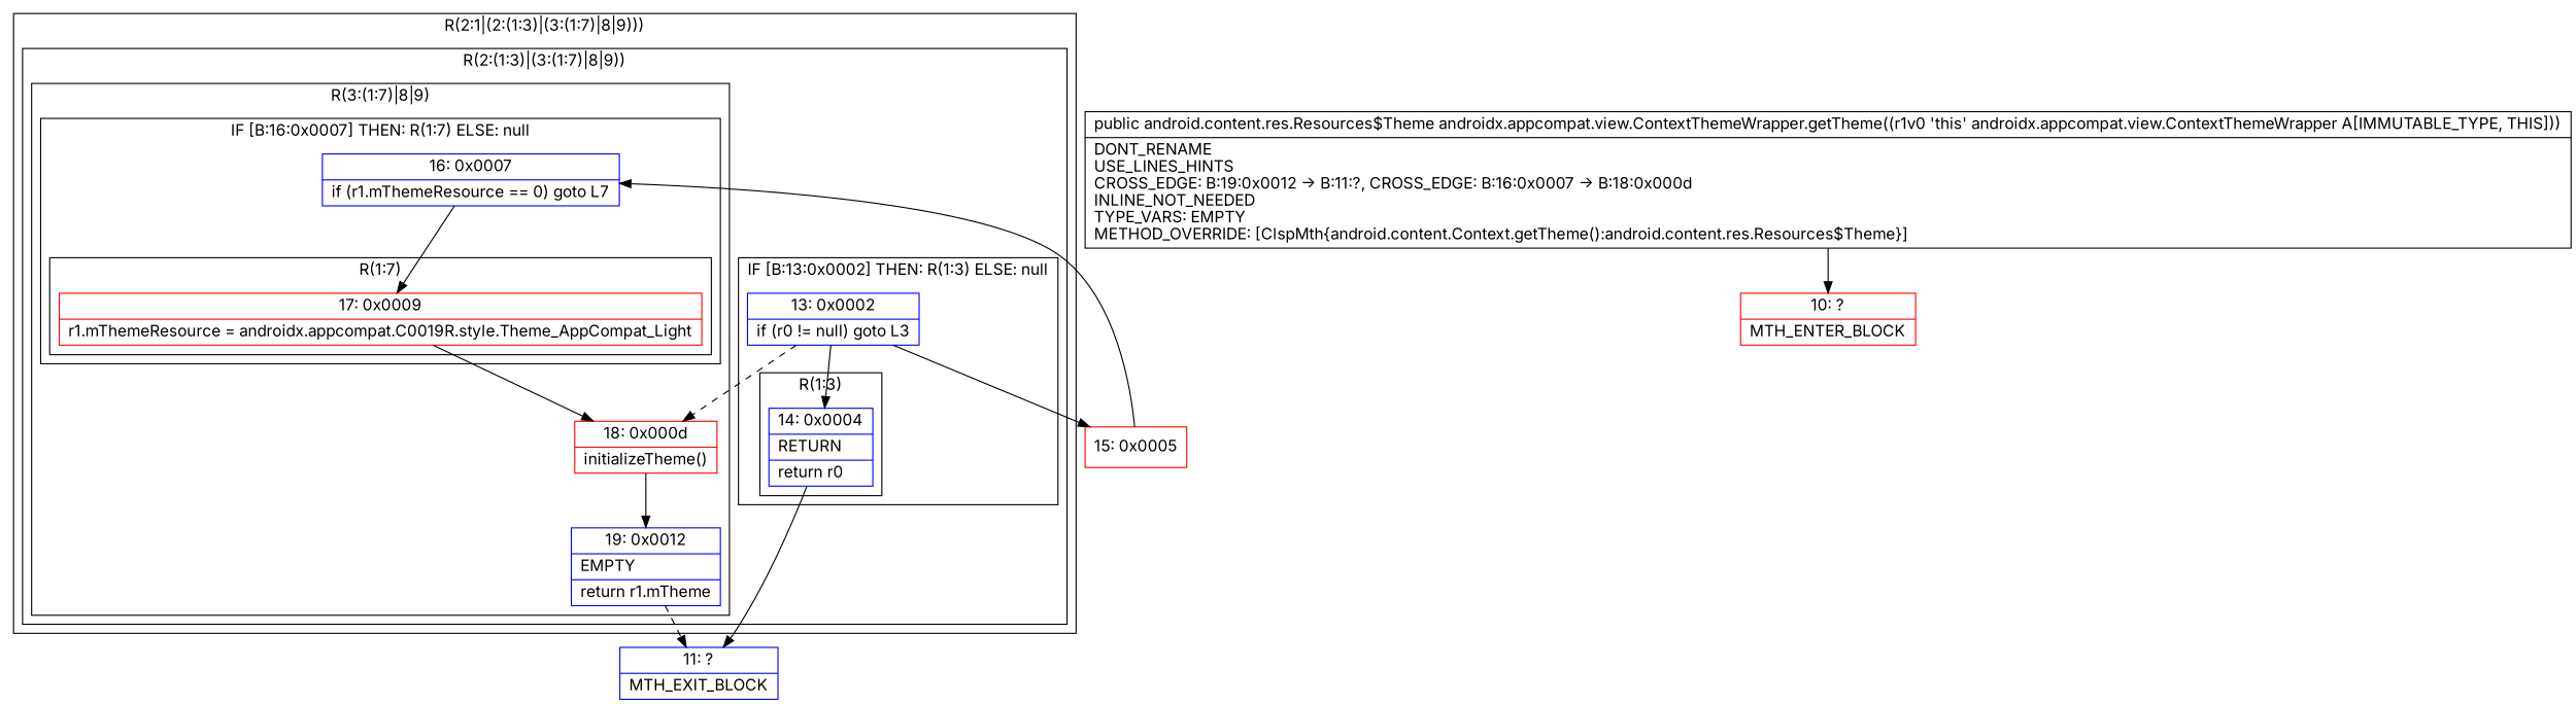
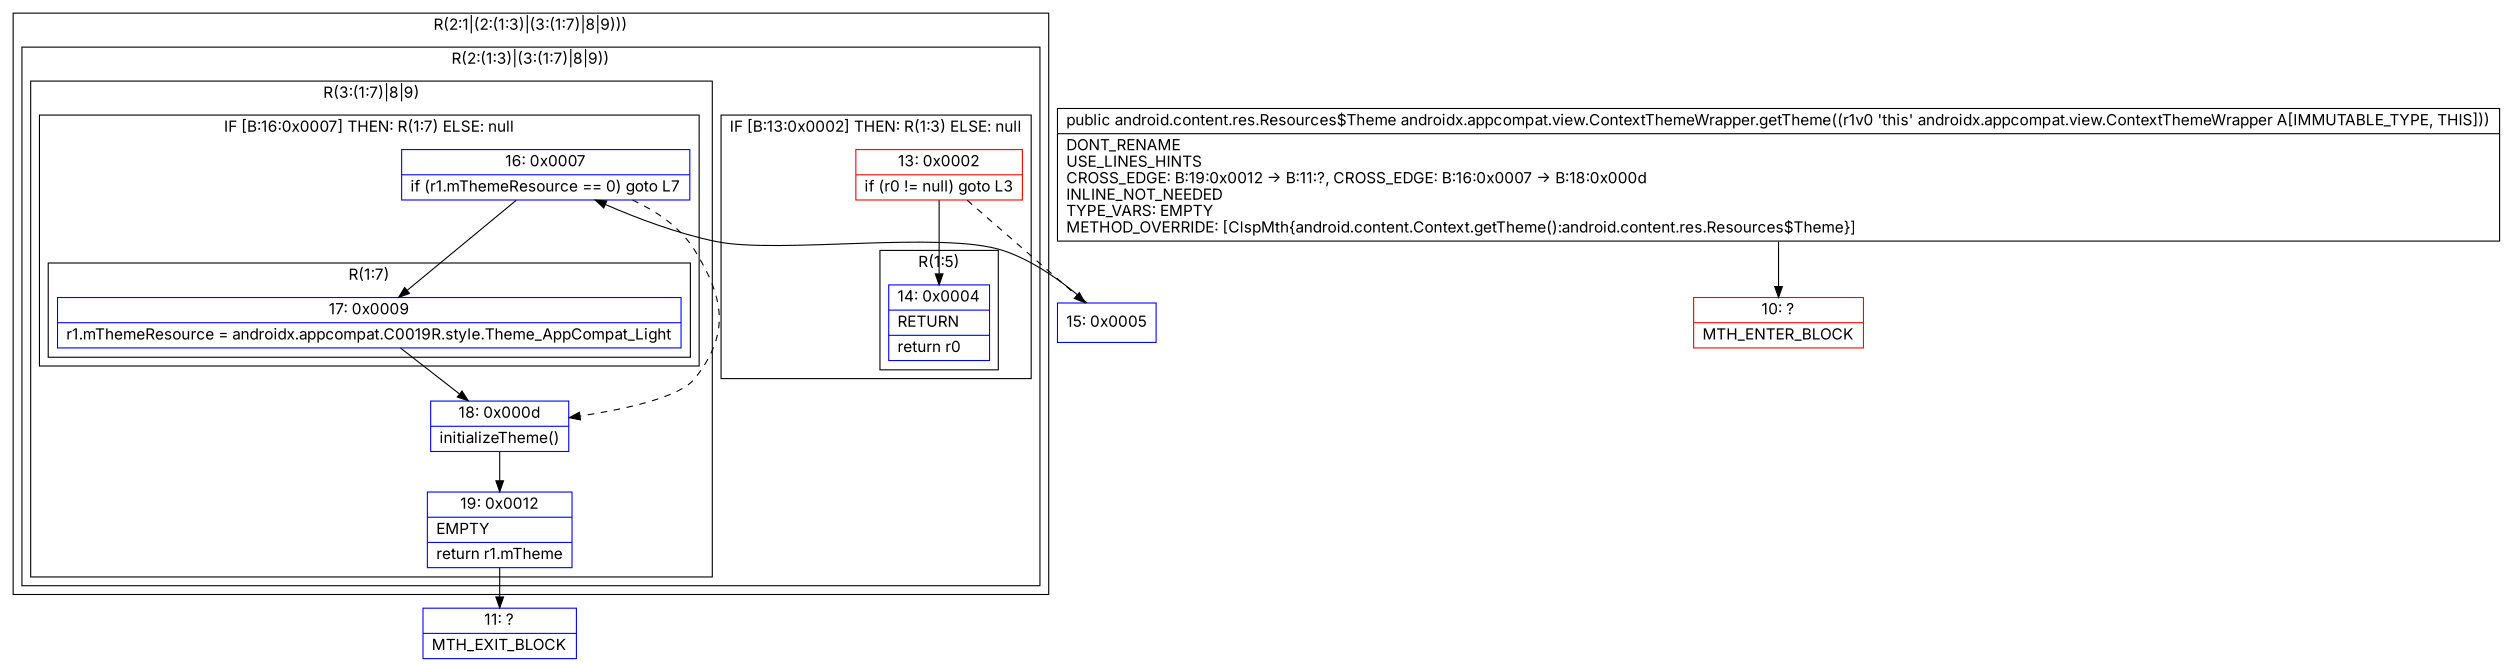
  digraph {
    fontname=Inter
    node [color=blue fontname=Inter shape=record]
    edge [fontname=Inter]
    n1 [label="{14\:\ 0x0004|RETURN\l|return r0\l}"]
-   n2 [label="{13\:\ 0x0002|if (r0 != null) goto L3\l}"]
-   n3 [color=red label="{17\:\ 0x0009|r1.mThemeResource = androidx.appcompat.C0019R.style.Theme_AppCompat_Light\l}"]
+   n2 [color=red label="{13\:\ 0x0002|if (r0 != null) goto L3\l}"]
+   n3 [label="{17\:\ 0x0009|r1.mThemeResource = androidx.appcompat.C0019R.style.Theme_AppCompat_Light\l}"]
    n4 [label="{16\:\ 0x0007|if (r1.mThemeResource == 0) goto L7\l}"]
-   n5 [color=red label="{18\:\ 0x000d|initializeTheme()\l}"]
+   n5 [label="{18\:\ 0x000d|initializeTheme()\l}"]
    n6 [label="{19\:\ 0x0012|EMPTY\l|return r1.mTheme\l}"]
    n7 [label="{11\:\ ?|MTH_EXIT_BLOCK\l}"]
-   n8 [color=red label="{15\:\ 0x0005}"]
+   n8 [label="{15\:\ 0x0005}"]
    n9 [color=red label="{10\:\ ?|MTH_ENTER_BLOCK\l}"]
    n10 [label="{public android.content.res.Resources$Theme androidx.appcompat.view.ContextThemeWrapper.getTheme((r1v0 'this' androidx.appcompat.view.ContextThemeWrapper A[IMMUTABLE_TYPE, THIS]))  | DONT_RENAME\lUSE_LINES_HINTS\lCROSS_EDGE: B:19:0x0012 \-\> B:11:?, CROSS_EDGE: B:16:0x0007 \-\> B:18:0x000d\lINLINE_NOT_NEEDED\lTYPE_VARS: EMPTY\lMETHOD_OVERRIDE: [ClspMth\{android.content.Context.getTheme():android.content.res.Resources$Theme\}]\l}" color=""]
    subgraph cluster_1 {
      label="R(2:1|(2:(1:3)|(3:(1:7)|8|9)))"
      subgraph cluster_2 {
        label="R(2:(1:3)|(3:(1:7)|8|9))"
        subgraph cluster_3 {
          label="IF [B:13:0x0002] THEN: R(1:3) ELSE: null"
          n2
          subgraph cluster_4 {
-           label="R(1:3)"
+           label="R(1:5)"
            n1
          }
        }
        subgraph cluster_5 {
          label="R(3:(1:7)|8|9)"
          n5
          n6
          subgraph cluster_6 {
            label="IF [B:16:0x0007] THEN: R(1:7) ELSE: null"
            n4
            subgraph cluster_7 {
              label="R(1:7)"
              n3
            }
          }
        }
      }
    }
-   n1 -> n7
    n2 -> n1
-   n2 -> n8 [style=solid]
+   n2 -> n8 [style=dashed]
    n3 -> n5
    n4 -> n3
-   n2 -> n5 [style=dashed]
+   n4 -> n5 [style=dashed]
    n5 -> n6
-   n6 -> n7 [style=dashed]
+   n6 -> n7
    n8 -> n4
    n10 -> n9
  }
